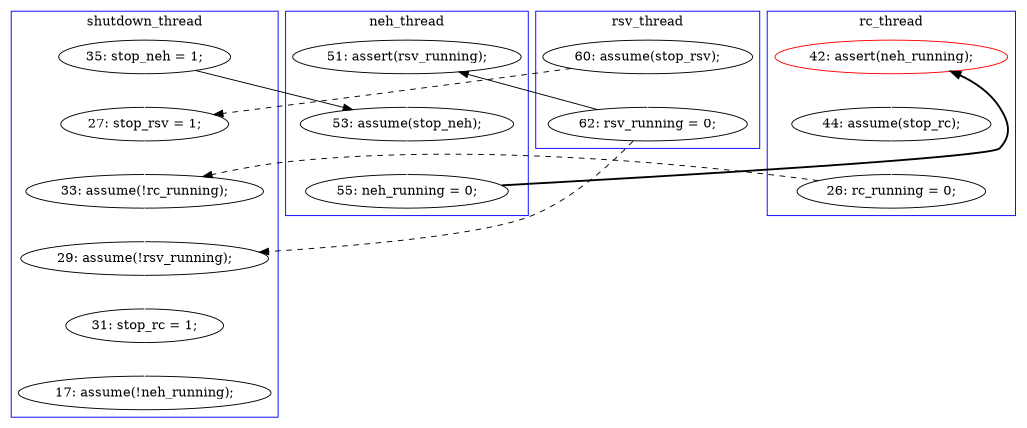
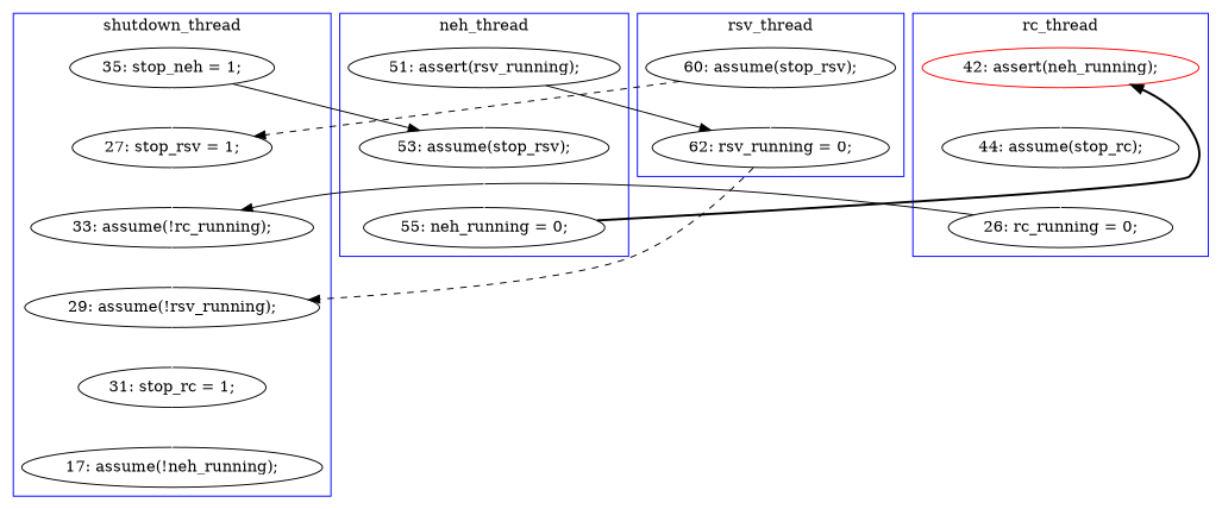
  digraph {
    edge [color=white style=solid]
    n1 [label="62: rsv_running = 0;"]
    n2 [label="60: assume(stop_rsv);"]
    n3 [label="44: assume(stop_rc);"]
    n4 [label="26: rc_running = 0;"]
    n5 [color=red label="42: assert(neh_running);"]
-   n6 [label="53: assume(stop_neh);"]
+   n6 [label="53: assume(stop_rsv);"]
    n7 [label="55: neh_running = 0;"]
    n8 [label="51: assert(rsv_running);"]
    n9 [label="35: stop_neh = 1;"]
    n10 [label="27: stop_rsv = 1;"]
    n11 [label="29: assume(!rsv_running);"]
    n12 [label="31: stop_rc = 1;"]
    n13 [label="33: assume(!rc_running);"]
    n14 [label="17: assume(!neh_running);"]
    subgraph cluster_1 {
      color=blue
      label=rsv_thread
      n1
      n2
    }
    subgraph cluster_2 {
      color=blue
      label=rc_thread
      n3
      n4
      n5
    }
    subgraph cluster_3 {
      color=blue
      label=neh_thread
      n6
      n7
      n8
    }
    subgraph cluster_4 {
      color=blue
      label=shutdown_thread
      n9
      n10
      n11
      n12
      n13
      n14
    }
    n1 -> n11 [color=black constraint=false style=dashed]
    n2 -> n1
    n2 -> n10 [color=black constraint=false style=dashed]
    n3 -> n4
-   n4 -> n13 [color=black constraint=false style=dashed]
+   n4 -> n13 [color=black constraint=false]
    n5 -> n3
    n6 -> n7
    n7 -> n5 [color=black constraint=false style=bold]
-   n1 -> n8 [color=black constraint=false]
+   n8 -> n1 [color=black constraint=false]
    n8 -> n6
    n9 -> n6 [color=black constraint=false]
    n9 -> n10
    n10 -> n13
    n11 -> n12
    n12 -> n14
    n13 -> n11
  }
